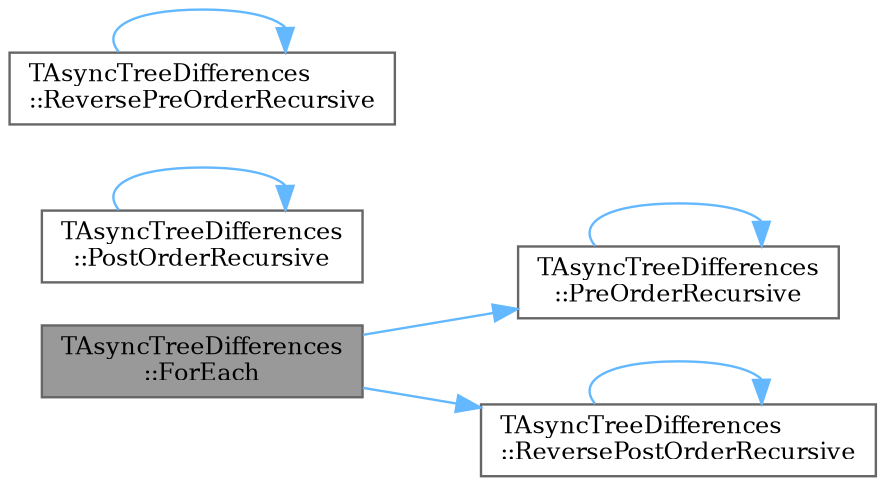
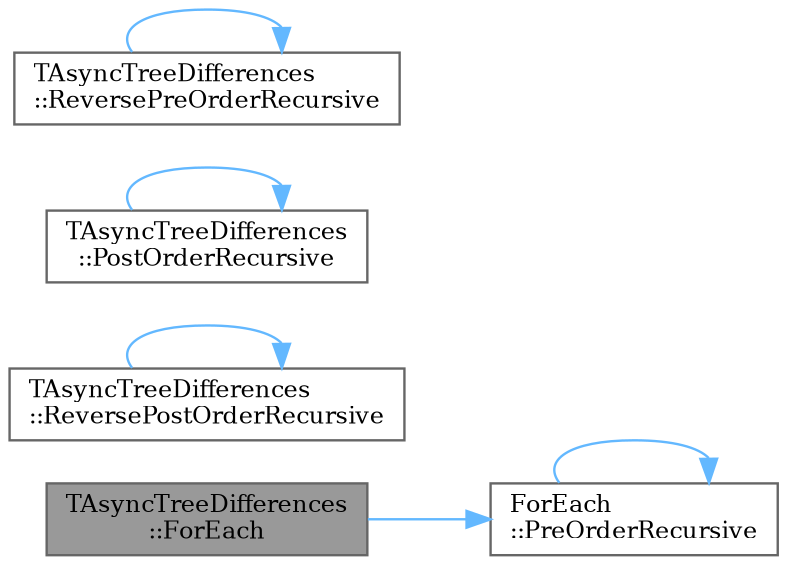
  digraph {
    fontname="DejaVu Serif"
    rankdir=LR
    node [color=grey40 fillcolor=white fontname="DejaVu Serif" fontsize=10 shape=box style=filled]
    edge [color=steelblue1 fontname="DejaVu Serif" fontsize=10 labelfontname=Helvetica labelfontsize=10 style=solid]
    n1 [color=gray40 fillcolor=grey60 fontcolor=black height=0.2 label="TAsyncTreeDifferences\l::ForEach" width=0.4]
-   n2 [height=0.2 label="TAsyncTreeDifferences\l::PreOrderRecursive" width=0.4]
+   n2 [height=0.2 label="ForEach\l::PreOrderRecursive" width=0.4]
    n3 [height=0.2 label="TAsyncTreeDifferences\l::ReversePostOrderRecursive" width=0.4]
    n4 [height=0.2 label="TAsyncTreeDifferences\l::PostOrderRecursive" width=0.4]
    n5 [height=0.2 label="TAsyncTreeDifferences\l::ReversePreOrderRecursive" width=0.4]
    n1 -> n2
-   n1 -> n3
    n2 -> n2
    n3 -> n3
    n4 -> n4
    n5 -> n5
  }
